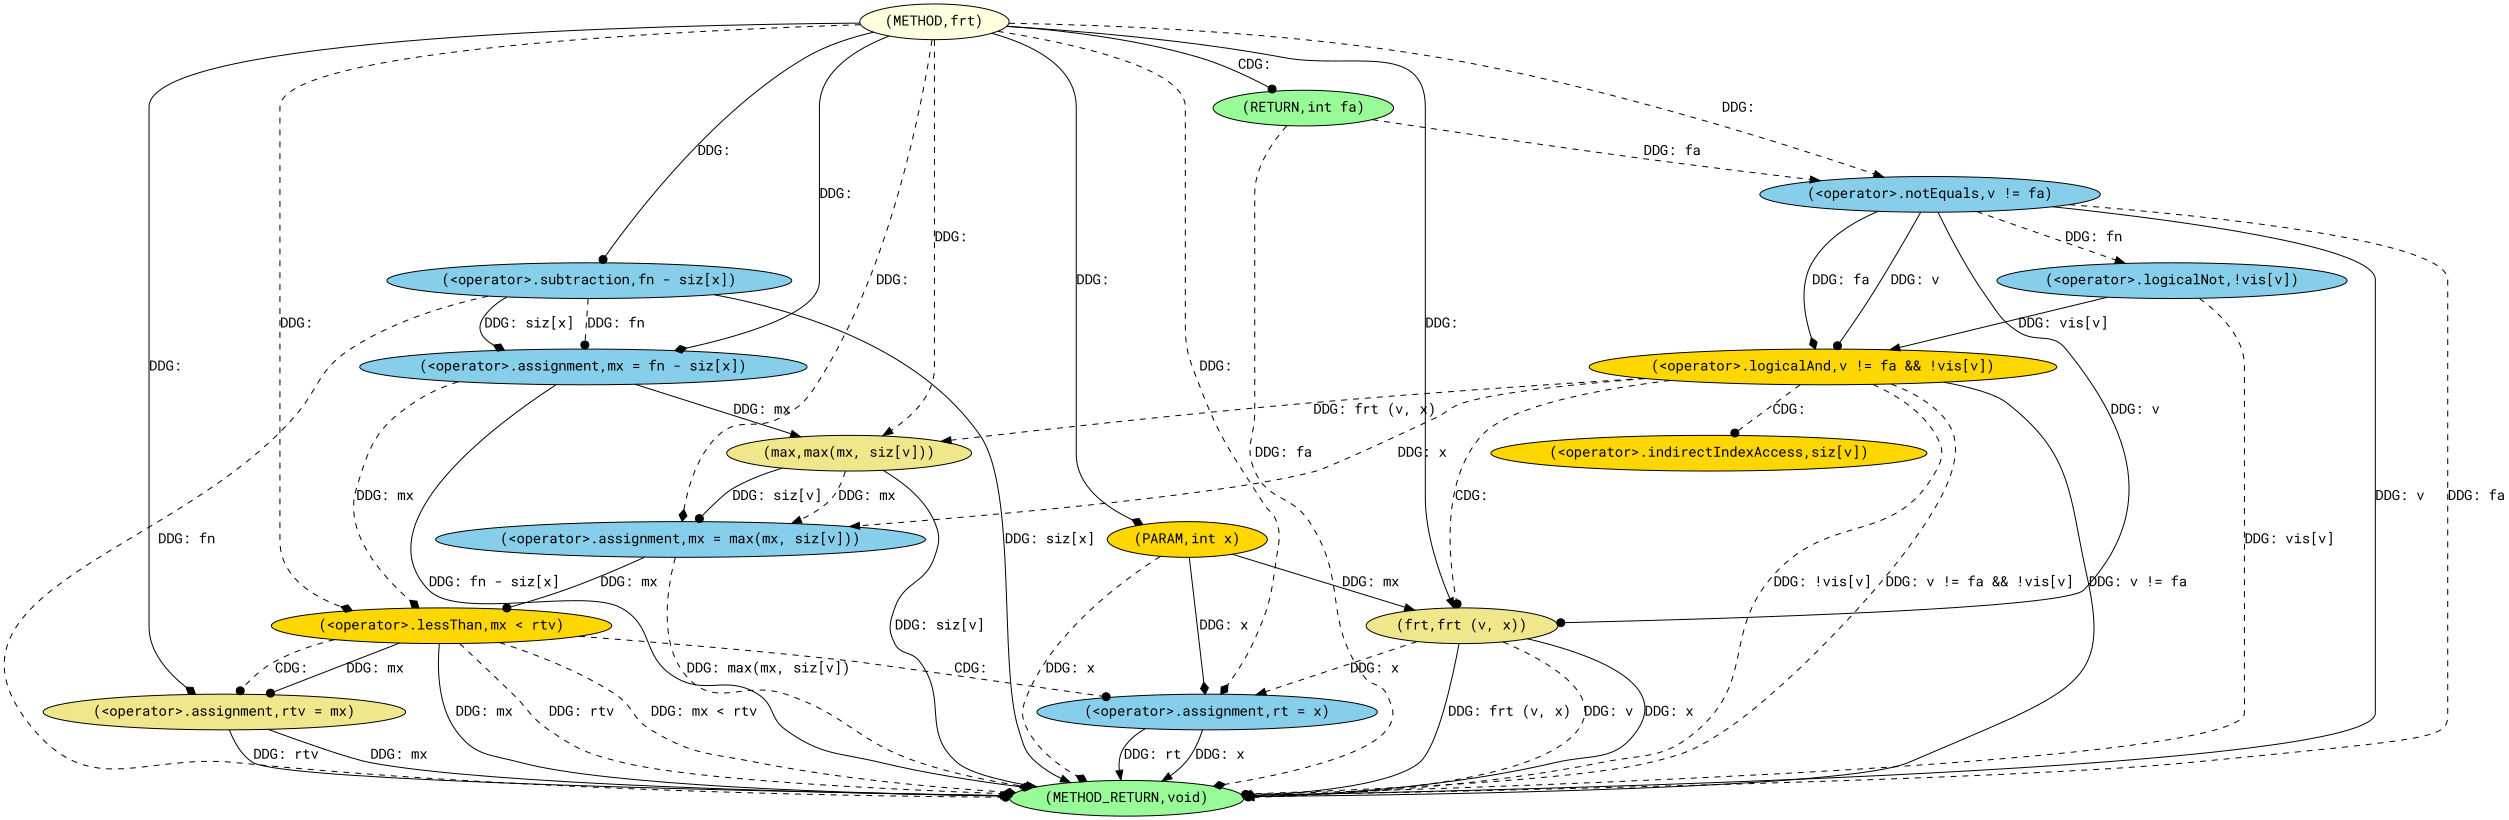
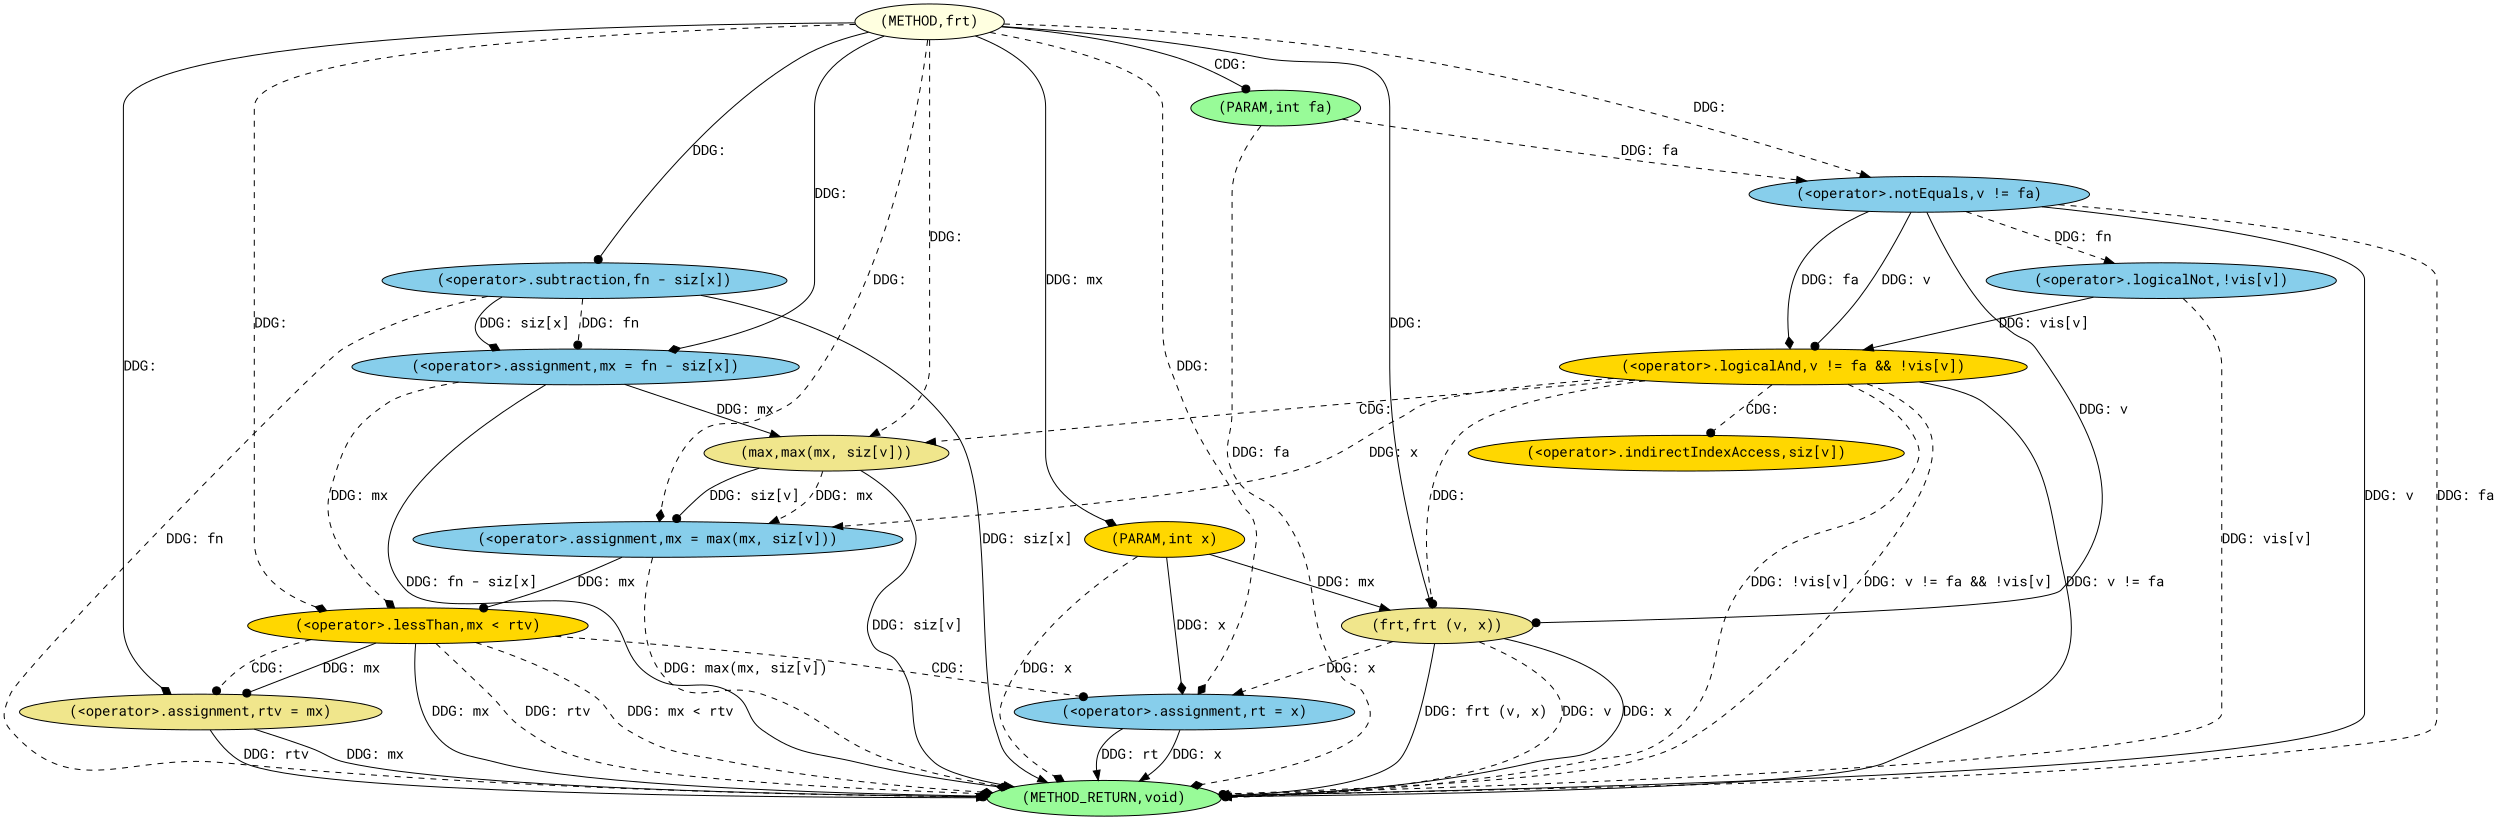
  digraph {
    fontname="Roboto Mono"
    node [fillcolor=skyblue fontname="Roboto Mono" style=filled]
    edge [arrowhead=normal fontname="Roboto Mono" style=solid]
    n1 [fillcolor=lightyellow label="(METHOD,frt)"]
    n2 [fillcolor=gold label="(PARAM,int x)"]
-   n3 [fillcolor=palegreen label="(RETURN,int fa)"]
+   n3 [fillcolor=palegreen label="(PARAM,int fa)"]
    n4 [label="(<operator>.assignment,mx = fn - siz[x])"]
    n5 [fillcolor=gold label="(<operator>.lessThan,mx < rtv)"]
    n6 [label="(<operator>.subtraction,fn - siz[x])"]
    n7 [fillcolor=khaki label="(frt,frt (v, x))"]
    n8 [label="(<operator>.assignment,mx = max(mx, siz[v]))"]
    n9 [label="(<operator>.assignment,rt = x)"]
    n10 [fillcolor=khaki label="(<operator>.assignment,rtv = mx)"]
    n11 [label="(<operator>.notEquals,v != fa)"]
    n12 [fillcolor=khaki label="(max,max(mx, siz[v]))"]
    n13 [fillcolor=palegreen label="(METHOD_RETURN,void)"]
    n14 [fillcolor=gold label="(<operator>.logicalAnd,v != fa && !vis[v])"]
    n15 [label="(<operator>.logicalNot,!vis[v])"]
    n16 [fillcolor=gold label="(<operator>.indirectIndexAccess,siz[v])"]
-   n1 -> n2 [arrowhead=diamond label="DDG: "]
+   n1 -> n2 [arrowhead=diamond label="DDG: mx"]
    n1 -> n3 [arrowhead=dot label="CDG: "]
    n1 -> n4 [arrowhead=diamond label="DDG: "]
    n1 -> n5 [arrowhead=diamond label="DDG: " style=dashed]
    n1 -> n6 [arrowhead=dot label="DDG: "]
    n1 -> n7 [label="DDG: "]
    n1 -> n8 [arrowhead=diamond label="DDG: " style=dashed]
    n1 -> n9 [arrowhead=diamond label="DDG: " style=dashed]
    n1 -> n10 [arrowhead=diamond label="DDG: "]
    n1 -> n11 [label="DDG: " style=dashed]
    n1 -> n12 [label="DDG: " style=dashed]
    n2 -> n7 [label="DDG: mx"]
    n2 -> n9 [arrowhead=diamond label="DDG: x"]
    n2 -> n13 [arrowhead=diamond label="DDG: x" style=dashed]
    n3 -> n11 [label="DDG: fa" style=dashed]
    n3 -> n13 [arrowhead=diamond label="DDG: fa" style=dashed]
    n4 -> n5 [arrowhead=diamond label="DDG: mx" style=dashed]
    n4 -> n12 [label="DDG: mx"]
    n4 -> n13 [arrowhead=diamond label="DDG: fn - siz[x]"]
    n5 -> n9 [arrowhead=dot label="CDG: " style=dashed]
    n5 -> n10 [arrowhead=dot label="DDG: mx"]
    n5 -> n10 [arrowhead=dot label="CDG: " style=dashed]
    n5 -> n13 [arrowhead=diamond label="DDG: mx"]
    n5 -> n13 [arrowhead=dot label="DDG: rtv" style=dashed]
    n5 -> n13 [arrowhead=diamond label="DDG: mx < rtv" style=dashed]
    n6 -> n4 [arrowhead=diamond label="DDG: siz[x]"]
    n6 -> n4 [arrowhead=dot label="DDG: fn" style=dashed]
    n6 -> n13 [label="DDG: siz[x]"]
    n6 -> n13 [arrowhead=dot label="DDG: fn" style=dashed]
    n7 -> n9 [label="DDG: x" style=dashed]
    n7 -> n13 [label="DDG: v" style=dashed]
    n7 -> n13 [arrowhead=dot label="DDG: x"]
    n7 -> n13 [arrowhead=diamond label="DDG: frt (v, x)"]
    n8 -> n5 [arrowhead=dot label="DDG: mx"]
    n8 -> n13 [arrowhead=diamond label="DDG: max(mx, siz[v])" style=dashed]
    n9 -> n13 [label="DDG: x"]
    n9 -> n13 [label="DDG: rt"]
    n10 -> n13 [label="DDG: rtv"]
    n10 -> n13 [arrowhead=diamond label="DDG: mx"]
    n11 -> n7 [arrowhead=dot label="DDG: v"]
    n11 -> n13 [arrowhead=dot label="DDG: v"]
    n11 -> n13 [label="DDG: fa" style=dashed]
    n11 -> n14 [arrowhead=diamond label="DDG: fa"]
    n11 -> n14 [arrowhead=dot label="DDG: v"]
    n11 -> n15 [label="DDG: fn" style=dashed]
    n12 -> n8 [label="DDG: mx" style=dashed]
    n12 -> n8 [arrowhead=dot label="DDG: siz[v]"]
    n12 -> n13 [label="DDG: siz[v]"]
-   n14 -> n7 [arrowhead=dot label="CDG: " style=dashed]
+   n14 -> n7 [arrowhead=dot label="DDG: " style=dashed]
    n14 -> n8 [label="DDG: x" style=dashed]
-   n14 -> n12 [label="DDG: frt (v, x)" style=dashed]
+   n14 -> n12 [label="CDG: " style=dashed]
    n14 -> n13 [arrowhead=diamond label="DDG: v != fa"]
    n14 -> n13 [label="DDG: !vis[v]" style=dashed]
    n14 -> n13 [label="DDG: v != fa && !vis[v]" style=dashed]
    n14 -> n16 [arrowhead=dot label="CDG: " style=dashed]
    n15 -> n13 [arrowhead=dot label="DDG: vis[v]" style=dashed]
    n15 -> n14 [label="DDG: vis[v]"]
  }
